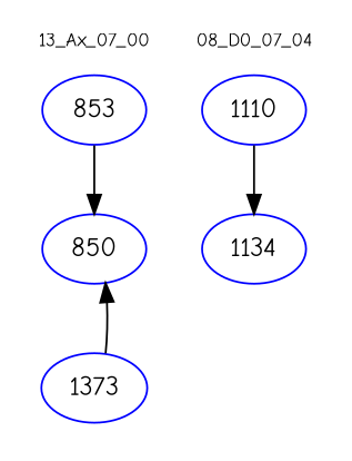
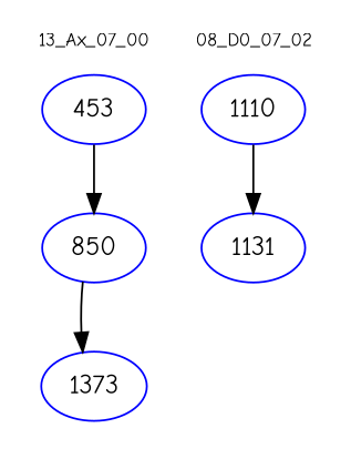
  digraph {
    fontname="Comic Neue"
    node [color=blue fontname="Comic Neue"]
    edge [color=black fontname="Comic Neue"]
    n1 [label=850]
-   n2 [label=853]
+   n2 [label=453]
    n3 [label=1373]
    n4 [label=1110]
-   n5 [label=1134]
+   n5 [label=1131]
    subgraph cluster_1 {
      color=white
      fontsize=10
      label="13_Ax_07_00"
      n1
      n2
      n3
    }
    subgraph cluster_2 {
      color=white
      fontsize=10
-     label="08_D0_07_04"
+     label="08_D0_07_02"
      n4
      n5
    }
-   n3 -> n1
+   n1 -> n3
    n2 -> n1
    n4 -> n5
  }
